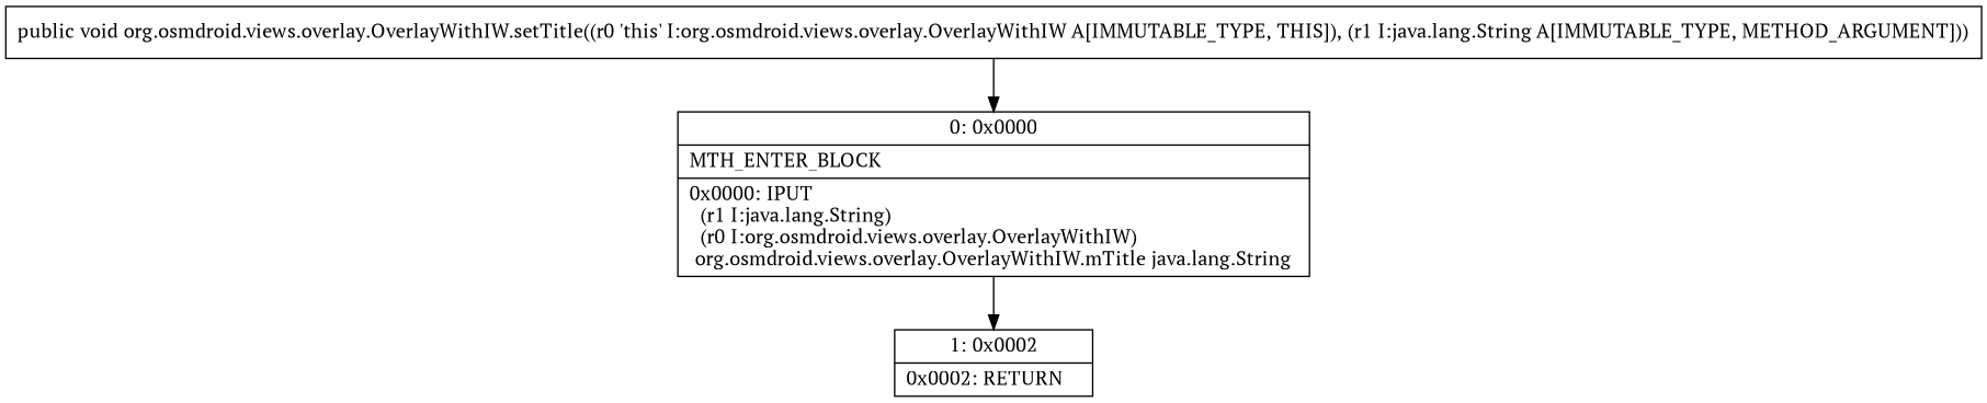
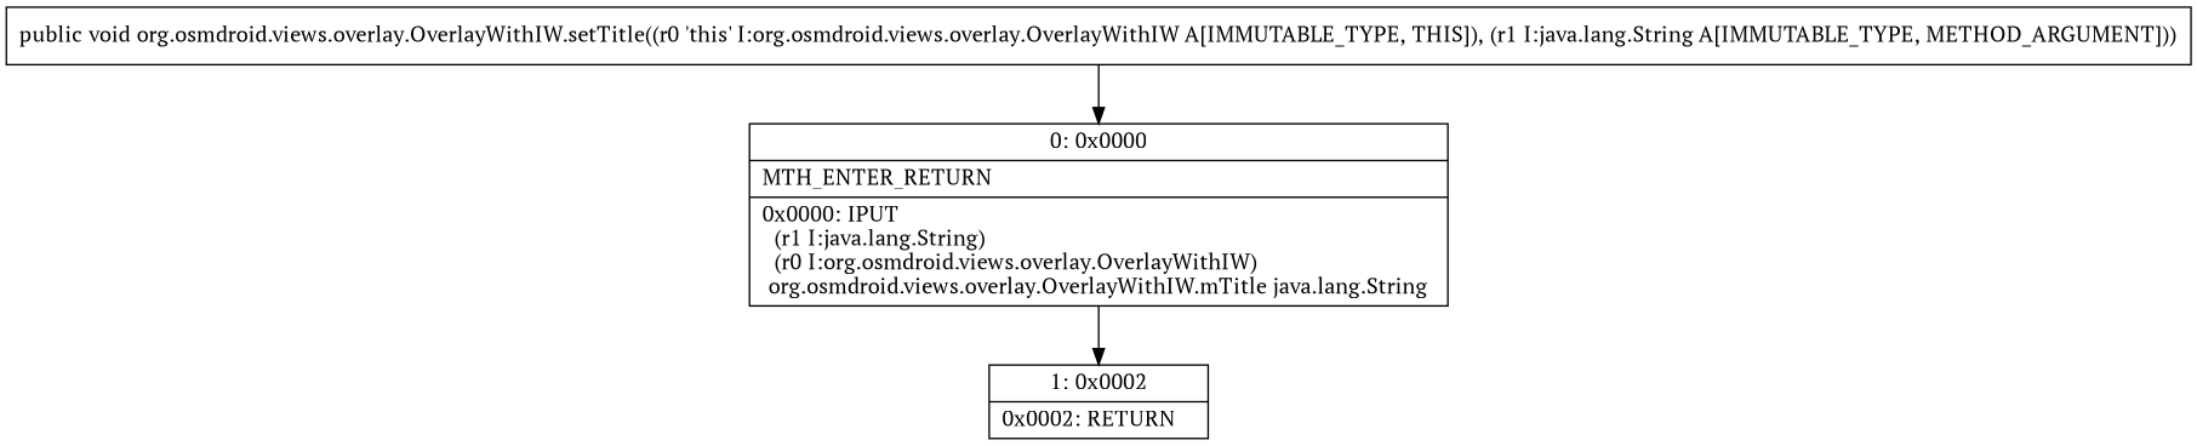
  digraph {
    fontname="PT Serif"
    node [shape=record fontname="PT Serif"]
    edge [fontname="PT Serif"]
-   n1 [label="{0\:\ 0x0000|MTH_ENTER_BLOCK\l|0x0000: IPUT  \l  (r1 I:java.lang.String)\l  (r0 I:org.osmdroid.views.overlay.OverlayWithIW)\l org.osmdroid.views.overlay.OverlayWithIW.mTitle java.lang.String \l}"]
+   n1 [label="{0\:\ 0x0000|MTH_ENTER_RETURN\l|0x0000: IPUT  \l  (r1 I:java.lang.String)\l  (r0 I:org.osmdroid.views.overlay.OverlayWithIW)\l org.osmdroid.views.overlay.OverlayWithIW.mTitle java.lang.String \l}"]
    n2 [label="{1\:\ 0x0002|0x0002: RETURN   \l}"]
    n3 [label="{public void org.osmdroid.views.overlay.OverlayWithIW.setTitle((r0 'this' I:org.osmdroid.views.overlay.OverlayWithIW A[IMMUTABLE_TYPE, THIS]), (r1 I:java.lang.String A[IMMUTABLE_TYPE, METHOD_ARGUMENT])) }"]
    n1 -> n2
    n3 -> n1
  }
